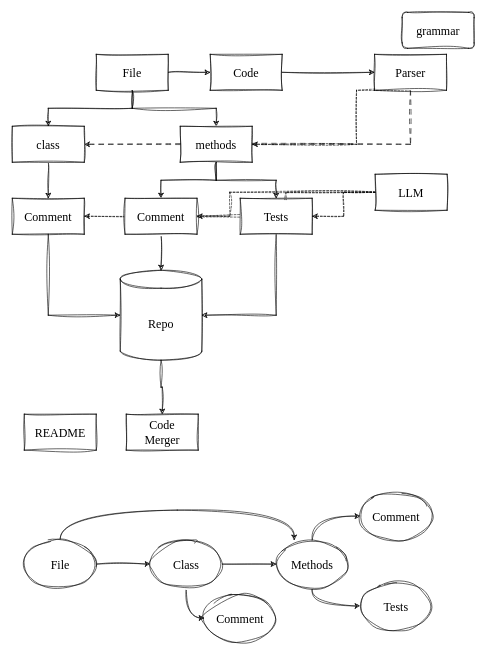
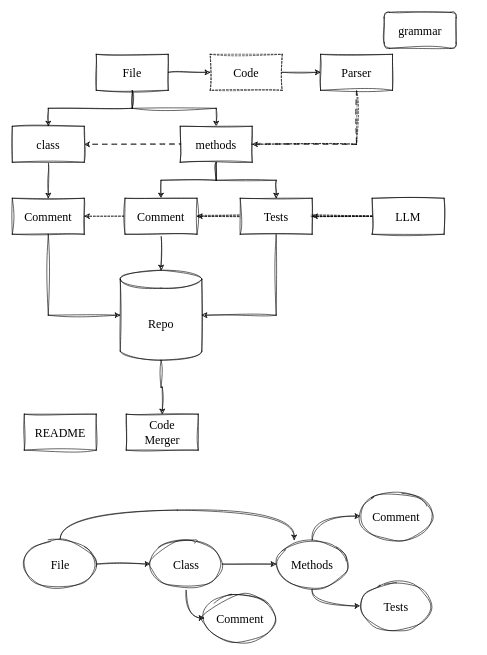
  <mxCell id="0" />
  <mxCell id="1" parent="0" />
  <mxCell id="2" style="edgeStyle=orthogonalEdgeStyle;rounded=0;sketch=1;hachureGap=4;jiggle=2;curveFitting=1;orthogonalLoop=1;jettySize=auto;html=1;fontFamily=Architects Daughter;fontSource=https%3A%2F%2Ffonts.googleapis.com%2Fcss%3Ffamily%3DArchitects%2BDaughter;fontSize=16;exitX=0.5;exitY=1;exitDx=0;exitDy=0;" parent="1" source="21" target="40" edge="1"><mxGeometry relative="1" as="geometry" /></mxCell>
- <mxCell id="3" value="Code" style="rounded=0;whiteSpace=wrap;html=1;sketch=1;hachureGap=4;jiggle=2;curveFitting=1;fontFamily=Architects Daughter;fontSource=https%3A%2F%2Ffonts.googleapis.com%2Fcss%3Ffamily%3DArchitects%2BDaughter;fontSize=20;" parent="1" vertex="1"><mxGeometry x="350" y="90" width="120" height="60" as="geometry" /></mxCell>
+ <mxCell id="3" value="Code" style="rounded=0;whiteSpace=wrap;html=1;sketch=1;hachureGap=4;jiggle=2;curveFitting=1;fontFamily=Architects Daughter;fontSource=https%3A%2F%2Ffonts.googleapis.com%2Fcss%3Ffamily%3DArchitects%2BDaughter;fontSize=20;dashed=1;" parent="1" vertex="1"><mxGeometry x="350" y="90" width="120" height="60" as="geometry" /></mxCell>
  <mxCell id="4" style="edgeStyle=orthogonalEdgeStyle;rounded=0;sketch=1;hachureGap=4;jiggle=2;curveFitting=1;orthogonalLoop=1;jettySize=auto;html=1;entryX=0.5;entryY=0;entryDx=0;entryDy=0;fontFamily=Architects Daughter;fontSource=https%3A%2F%2Ffonts.googleapis.com%2Fcss%3Ffamily%3DArchitects%2BDaughter;fontSize=16;" parent="1" source="40" target="41" edge="1"><mxGeometry relative="1" as="geometry" /></mxCell>
  <mxCell id="5" style="edgeStyle=orthogonalEdgeStyle;rounded=0;sketch=1;hachureGap=4;jiggle=2;curveFitting=1;orthogonalLoop=1;jettySize=auto;html=1;entryX=0.5;entryY=0;entryDx=0;entryDy=0;fontFamily=Architects Daughter;fontSource=https%3A%2F%2Ffonts.googleapis.com%2Fcss%3Ffamily%3DArchitects%2BDaughter;fontSize=16;" parent="1" source="40" target="42" edge="1"><mxGeometry relative="1" as="geometry" /></mxCell>
  <mxCell id="6" style="edgeStyle=orthogonalEdgeStyle;rounded=0;sketch=1;hachureGap=4;jiggle=2;curveFitting=1;orthogonalLoop=1;jettySize=auto;html=1;entryX=0.5;entryY=0;entryDx=0;entryDy=0;entryPerimeter=0;fontFamily=Architects Daughter;fontSource=https%3A%2F%2Ffonts.googleapis.com%2Fcss%3Ffamily%3DArchitects%2BDaughter;fontSize=16;" parent="1" source="41" target="18" edge="1"><mxGeometry relative="1" as="geometry" /></mxCell>
  <mxCell id="7" style="edgeStyle=orthogonalEdgeStyle;rounded=0;sketch=1;hachureGap=4;jiggle=2;curveFitting=1;orthogonalLoop=1;jettySize=auto;html=1;entryX=1;entryY=0.5;entryDx=0;entryDy=0;entryPerimeter=0;fontFamily=Architects Daughter;fontSource=https%3A%2F%2Ffonts.googleapis.com%2Fcss%3Ffamily%3DArchitects%2BDaughter;fontSize=16;exitX=0.5;exitY=1;exitDx=0;exitDy=0;" parent="1" source="42" target="18" edge="1"><mxGeometry relative="1" as="geometry" /></mxCell>
  <mxCell id="8" value="" style="edgeStyle=orthogonalEdgeStyle;rounded=0;sketch=1;hachureGap=4;jiggle=2;curveFitting=1;orthogonalLoop=1;jettySize=auto;html=1;fontFamily=Architects Daughter;fontSource=https%3A%2F%2Ffonts.googleapis.com%2Fcss%3Ffamily%3DArchitects%2BDaughter;fontSize=16;" parent="1" source="3" target="12" edge="1"><mxGeometry relative="1" as="geometry"><mxPoint x="280" y="120" as="sourcePoint" /><mxPoint x="600" y="120" as="targetPoint" /></mxGeometry></mxCell>
  <mxCell id="9" style="edgeStyle=orthogonalEdgeStyle;rounded=0;sketch=1;hachureGap=4;jiggle=2;curveFitting=1;orthogonalLoop=1;jettySize=auto;html=1;fontFamily=Architects Daughter;fontSource=https%3A%2F%2Ffonts.googleapis.com%2Fcss%3Ffamily%3DArchitects%2BDaughter;fontSize=16;exitX=0.5;exitY=1;exitDx=0;exitDy=0;" parent="1" source="21" target="14" edge="1"><mxGeometry relative="1" as="geometry" /></mxCell>
  <mxCell id="10" style="edgeStyle=orthogonalEdgeStyle;rounded=0;sketch=1;hachureGap=4;jiggle=2;curveFitting=1;orthogonalLoop=1;jettySize=auto;html=1;entryX=1;entryY=0.5;entryDx=0;entryDy=0;fontFamily=Architects Daughter;fontSource=https%3A%2F%2Ffonts.googleapis.com%2Fcss%3Ffamily%3DArchitects%2BDaughter;fontSize=16;dashed=1;exitX=0.5;exitY=1;exitDx=0;exitDy=0;" edge="1" parent="1" source="12" target="40"><mxGeometry relative="1" as="geometry"><Array as="points"><mxPoint x="594" y="240" /></Array></mxGeometry></mxCell>
  <mxCell id="11" style="edgeStyle=orthogonalEdgeStyle;rounded=0;sketch=1;hachureGap=4;jiggle=2;curveFitting=1;orthogonalLoop=1;jettySize=auto;html=1;entryX=1;entryY=0.5;entryDx=0;entryDy=0;fontFamily=Architects Daughter;fontSource=https%3A%2F%2Ffonts.googleapis.com%2Fcss%3Ffamily%3DArchitects%2BDaughter;fontSize=16;exitX=0.5;exitY=1;exitDx=0;exitDy=0;dashed=1;dashPattern=8 8;" edge="1" parent="1" source="12" target="14"><mxGeometry relative="1" as="geometry" /></mxCell>
- <mxCell id="12" value="Parser" style="rounded=0;whiteSpace=wrap;html=1;sketch=1;hachureGap=4;jiggle=2;curveFitting=1;fontFamily=Architects Daughter;fontSource=https%3A%2F%2Ffonts.googleapis.com%2Fcss%3Ffamily%3DArchitects%2BDaughter;fontSize=20;" parent="1" vertex="1"><mxGeometry x="624" y="90" width="120" height="60" as="geometry" /></mxCell>
+ <mxCell id="12" value="Parser" style="rounded=0;whiteSpace=wrap;html=1;sketch=1;hachureGap=4;jiggle=2;curveFitting=1;fontFamily=Architects Daughter;fontSource=https%3A%2F%2Ffonts.googleapis.com%2Fcss%3Ffamily%3DArchitects%2BDaughter;fontSize=20;" parent="1" vertex="1"><mxGeometry x="534" y="90" width="120" height="60" as="geometry" /></mxCell>
  <mxCell id="13" style="edgeStyle=orthogonalEdgeStyle;rounded=0;sketch=1;hachureGap=4;jiggle=2;curveFitting=1;orthogonalLoop=1;jettySize=auto;html=1;fontFamily=Architects Daughter;fontSource=https%3A%2F%2Ffonts.googleapis.com%2Fcss%3Ffamily%3DArchitects%2BDaughter;fontSize=16;" parent="1" source="14" target="16" edge="1"><mxGeometry relative="1" as="geometry" /></mxCell>
  <mxCell id="14" value="class" style="rounded=0;whiteSpace=wrap;html=1;sketch=1;hachureGap=4;jiggle=2;curveFitting=1;fontFamily=Architects Daughter;fontSource=https%3A%2F%2Ffonts.googleapis.com%2Fcss%3Ffamily%3DArchitects%2BDaughter;fontSize=20;" parent="1" vertex="1"><mxGeometry x="20" y="210" width="120" height="60" as="geometry" /></mxCell>
  <mxCell id="15" style="edgeStyle=orthogonalEdgeStyle;rounded=0;sketch=1;hachureGap=4;jiggle=2;curveFitting=1;orthogonalLoop=1;jettySize=auto;html=1;entryX=0;entryY=0.5;entryDx=0;entryDy=0;entryPerimeter=0;fontFamily=Architects Daughter;fontSource=https%3A%2F%2Ffonts.googleapis.com%2Fcss%3Ffamily%3DArchitects%2BDaughter;fontSize=16;exitX=0.5;exitY=1;exitDx=0;exitDy=0;" parent="1" source="16" target="18" edge="1"><mxGeometry relative="1" as="geometry" /></mxCell>
  <mxCell id="16" value="Comment" style="rounded=0;whiteSpace=wrap;html=1;sketch=1;hachureGap=4;jiggle=2;curveFitting=1;fontFamily=Architects Daughter;fontSource=https%3A%2F%2Ffonts.googleapis.com%2Fcss%3Ffamily%3DArchitects%2BDaughter;fontSize=20;" parent="1" vertex="1"><mxGeometry x="20" y="330" width="120" height="60" as="geometry" /></mxCell>
  <mxCell id="17" style="edgeStyle=orthogonalEdgeStyle;rounded=0;sketch=1;hachureGap=4;jiggle=2;curveFitting=1;orthogonalLoop=1;jettySize=auto;html=1;fontFamily=Architects Daughter;fontSource=https%3A%2F%2Ffonts.googleapis.com%2Fcss%3Ffamily%3DArchitects%2BDaughter;fontSize=16;exitX=0.5;exitY=1;exitDx=0;exitDy=0;exitPerimeter=0;" parent="1" source="18" target="19" edge="1"><mxGeometry relative="1" as="geometry" /></mxCell>
  <mxCell id="18" value="Repo" style="shape=cylinder3;whiteSpace=wrap;html=1;boundedLbl=1;backgroundOutline=1;size=15;sketch=1;hachureGap=4;jiggle=2;curveFitting=1;fontFamily=Architects Daughter;fontSource=https%3A%2F%2Ffonts.googleapis.com%2Fcss%3Ffamily%3DArchitects%2BDaughter;fontSize=20;" parent="1" vertex="1"><mxGeometry x="200" y="450" width="136" height="150" as="geometry" /></mxCell>
  <mxCell id="19" value="Code&lt;br&gt;Merger" style="rounded=0;whiteSpace=wrap;html=1;sketch=1;hachureGap=4;jiggle=2;curveFitting=1;fontFamily=Architects Daughter;fontSource=https%3A%2F%2Ffonts.googleapis.com%2Fcss%3Ffamily%3DArchitects%2BDaughter;fontSize=20;" parent="1" vertex="1"><mxGeometry x="210" y="690" width="120" height="60" as="geometry" /></mxCell>
  <mxCell id="20" style="edgeStyle=orthogonalEdgeStyle;rounded=0;sketch=1;hachureGap=4;jiggle=2;curveFitting=1;orthogonalLoop=1;jettySize=auto;html=1;entryX=0;entryY=0.5;entryDx=0;entryDy=0;fontFamily=Architects Daughter;fontSource=https%3A%2F%2Ffonts.googleapis.com%2Fcss%3Ffamily%3DArchitects%2BDaughter;fontSize=16;" parent="1" source="21" target="3" edge="1"><mxGeometry relative="1" as="geometry" /></mxCell>
  <mxCell id="21" value="File" style="rounded=0;whiteSpace=wrap;html=1;sketch=1;hachureGap=4;jiggle=2;curveFitting=1;fontFamily=Architects Daughter;fontSource=https%3A%2F%2Ffonts.googleapis.com%2Fcss%3Ffamily%3DArchitects%2BDaughter;fontSize=20;" parent="1" vertex="1"><mxGeometry x="160" y="90" width="120" height="60" as="geometry" /></mxCell>
  <mxCell id="22" value="README" style="rounded=0;whiteSpace=wrap;html=1;sketch=1;hachureGap=4;jiggle=2;curveFitting=1;fontFamily=Architects Daughter;fontSource=https%3A%2F%2Ffonts.googleapis.com%2Fcss%3Ffamily%3DArchitects%2BDaughter;fontSize=20;" parent="1" vertex="1"><mxGeometry x="40" y="690" width="120" height="60" as="geometry" /></mxCell>
  <mxCell id="23" style="edgeStyle=orthogonalEdgeStyle;rounded=0;sketch=1;hachureGap=4;jiggle=2;curveFitting=1;orthogonalLoop=1;jettySize=auto;html=1;entryX=0;entryY=0.5;entryDx=0;entryDy=0;fontFamily=Architects Daughter;fontSource=https%3A%2F%2Ffonts.googleapis.com%2Fcss%3Ffamily%3DArchitects%2BDaughter;fontSize=16;" parent="1" source="25" target="28" edge="1"><mxGeometry relative="1" as="geometry" /></mxCell>
  <mxCell id="24" style="edgeStyle=orthogonalEdgeStyle;rounded=0;sketch=1;hachureGap=4;jiggle=2;curveFitting=1;orthogonalLoop=1;jettySize=auto;html=1;entryX=0.25;entryY=0;entryDx=0;entryDy=0;entryPerimeter=0;fontFamily=Architects Daughter;fontSource=https%3A%2F%2Ffonts.googleapis.com%2Fcss%3Ffamily%3DArchitects%2BDaughter;fontSize=16;curved=1;exitX=0.5;exitY=0;exitDx=0;exitDy=0;" edge="1" parent="1" source="25" target="31"><mxGeometry relative="1" as="geometry"><Array as="points"><mxPoint x="100" y="850" /><mxPoint x="490" y="850" /></Array></mxGeometry></mxCell>
  <mxCell id="25" value="File" style="ellipse;whiteSpace=wrap;html=1;sketch=1;hachureGap=4;jiggle=2;curveFitting=1;fontFamily=Architects Daughter;fontSource=https%3A%2F%2Ffonts.googleapis.com%2Fcss%3Ffamily%3DArchitects%2BDaughter;fontSize=20;" parent="1" vertex="1"><mxGeometry x="40" y="900" width="120" height="80" as="geometry" /></mxCell>
  <mxCell id="26" style="edgeStyle=orthogonalEdgeStyle;rounded=0;sketch=1;hachureGap=4;jiggle=2;curveFitting=1;orthogonalLoop=1;jettySize=auto;html=1;exitX=0.5;exitY=1;exitDx=0;exitDy=0;entryX=0;entryY=0.5;entryDx=0;entryDy=0;fontFamily=Architects Daughter;fontSource=https%3A%2F%2Ffonts.googleapis.com%2Fcss%3Ffamily%3DArchitects%2BDaughter;fontSize=16;curved=1;" parent="1" source="28" target="34" edge="1"><mxGeometry relative="1" as="geometry" /></mxCell>
  <mxCell id="27" style="edgeStyle=orthogonalEdgeStyle;rounded=0;sketch=1;hachureGap=4;jiggle=2;curveFitting=1;orthogonalLoop=1;jettySize=auto;html=1;fontFamily=Architects Daughter;fontSource=https%3A%2F%2Ffonts.googleapis.com%2Fcss%3Ffamily%3DArchitects%2BDaughter;fontSize=16;" parent="1" source="28" target="31" edge="1"><mxGeometry relative="1" as="geometry" /></mxCell>
  <mxCell id="28" value="Class" style="ellipse;whiteSpace=wrap;html=1;sketch=1;hachureGap=4;jiggle=2;curveFitting=1;fontFamily=Architects Daughter;fontSource=https%3A%2F%2Ffonts.googleapis.com%2Fcss%3Ffamily%3DArchitects%2BDaughter;fontSize=20;" parent="1" vertex="1"><mxGeometry x="250" y="900" width="120" height="80" as="geometry" /></mxCell>
  <mxCell id="29" style="edgeStyle=orthogonalEdgeStyle;rounded=0;sketch=1;hachureGap=4;jiggle=2;curveFitting=1;orthogonalLoop=1;jettySize=auto;html=1;exitX=0.5;exitY=0;exitDx=0;exitDy=0;fontFamily=Architects Daughter;fontSource=https%3A%2F%2Ffonts.googleapis.com%2Fcss%3Ffamily%3DArchitects%2BDaughter;fontSize=16;curved=1;" parent="1" source="31" target="32" edge="1"><mxGeometry relative="1" as="geometry" /></mxCell>
  <mxCell id="30" style="edgeStyle=orthogonalEdgeStyle;rounded=0;sketch=1;hachureGap=4;jiggle=2;curveFitting=1;orthogonalLoop=1;jettySize=auto;html=1;exitX=0.5;exitY=1;exitDx=0;exitDy=0;fontFamily=Architects Daughter;fontSource=https%3A%2F%2Ffonts.googleapis.com%2Fcss%3Ffamily%3DArchitects%2BDaughter;fontSize=16;curved=1;" parent="1" source="31" target="33" edge="1"><mxGeometry relative="1" as="geometry" /></mxCell>
  <mxCell id="31" value="Methods" style="ellipse;whiteSpace=wrap;html=1;sketch=1;hachureGap=4;jiggle=2;curveFitting=1;fontFamily=Architects Daughter;fontSource=https%3A%2F%2Ffonts.googleapis.com%2Fcss%3Ffamily%3DArchitects%2BDaughter;fontSize=20;" parent="1" vertex="1"><mxGeometry x="460" y="900" width="120" height="80" as="geometry" /></mxCell>
  <mxCell id="32" value="Comment" style="ellipse;whiteSpace=wrap;html=1;sketch=1;hachureGap=4;jiggle=2;curveFitting=1;fontFamily=Architects Daughter;fontSource=https%3A%2F%2Ffonts.googleapis.com%2Fcss%3Ffamily%3DArchitects%2BDaughter;fontSize=20;" parent="1" vertex="1"><mxGeometry x="600" y="820" width="120" height="80" as="geometry" /></mxCell>
  <mxCell id="33" value="Tests" style="ellipse;whiteSpace=wrap;html=1;sketch=1;hachureGap=4;jiggle=2;curveFitting=1;fontFamily=Architects Daughter;fontSource=https%3A%2F%2Ffonts.googleapis.com%2Fcss%3Ffamily%3DArchitects%2BDaughter;fontSize=20;" parent="1" vertex="1"><mxGeometry x="600" y="970" width="120" height="80" as="geometry" /></mxCell>
  <mxCell id="34" value="Comment" style="ellipse;whiteSpace=wrap;html=1;sketch=1;hachureGap=4;jiggle=2;curveFitting=1;fontFamily=Architects Daughter;fontSource=https%3A%2F%2Ffonts.googleapis.com%2Fcss%3Ffamily%3DArchitects%2BDaughter;fontSize=20;" parent="1" vertex="1"><mxGeometry x="340" y="990" width="120" height="80" as="geometry" /></mxCell>
- <mxCell id="35" value="grammar" style="rounded=1;whiteSpace=wrap;html=1;sketch=1;hachureGap=4;jiggle=2;curveFitting=1;fontFamily=Architects Daughter;fontSource=https%3A%2F%2Ffonts.googleapis.com%2Fcss%3Ffamily%3DArchitects%2BDaughter;fontSize=20;" parent="1" vertex="1"><mxGeometry x="670" y="20" width="120" height="60" as="geometry" /></mxCell>
+ <mxCell id="35" value="grammar" style="rounded=1;whiteSpace=wrap;html=1;sketch=1;hachureGap=4;jiggle=2;curveFitting=1;fontFamily=Architects Daughter;fontSource=https%3A%2F%2Ffonts.googleapis.com%2Fcss%3Ffamily%3DArchitects%2BDaughter;fontSize=20;" parent="1" vertex="1"><mxGeometry x="640" y="20" width="120" height="60" as="geometry" /></mxCell>
  <mxCell id="36" style="edgeStyle=orthogonalEdgeStyle;rounded=0;sketch=1;hachureGap=4;jiggle=2;curveFitting=1;orthogonalLoop=1;jettySize=auto;html=1;entryX=1;entryY=0.5;entryDx=0;entryDy=0;fontFamily=Architects Daughter;fontSource=https%3A%2F%2Ffonts.googleapis.com%2Fcss%3Ffamily%3DArchitects%2BDaughter;fontSize=16;dashed=1;" edge="1" parent="1" source="39" target="42"><mxGeometry relative="1" as="geometry" /></mxCell>
  <mxCell id="37" style="edgeStyle=orthogonalEdgeStyle;rounded=0;sketch=1;hachureGap=4;jiggle=2;curveFitting=1;orthogonalLoop=1;jettySize=auto;html=1;fontFamily=Architects Daughter;fontSource=https%3A%2F%2Ffonts.googleapis.com%2Fcss%3Ffamily%3DArchitects%2BDaughter;fontSize=16;dashed=1;" edge="1" parent="1" source="39" target="41"><mxGeometry relative="1" as="geometry" /></mxCell>
  <mxCell id="38" style="edgeStyle=orthogonalEdgeStyle;rounded=0;sketch=1;hachureGap=4;jiggle=2;curveFitting=1;orthogonalLoop=1;jettySize=auto;html=1;entryX=1;entryY=0.5;entryDx=0;entryDy=0;fontFamily=Architects Daughter;fontSource=https%3A%2F%2Ffonts.googleapis.com%2Fcss%3Ffamily%3DArchitects%2BDaughter;fontSize=16;dashed=1;" edge="1" parent="1" source="39" target="16"><mxGeometry relative="1" as="geometry" /></mxCell>
- <mxCell id="39" value="LLM" style="rounded=0;whiteSpace=wrap;html=1;sketch=1;hachureGap=4;jiggle=2;curveFitting=1;fontFamily=Architects Daughter;fontSource=https%3A%2F%2Ffonts.googleapis.com%2Fcss%3Ffamily%3DArchitects%2BDaughter;fontSize=20;" vertex="1" parent="1"><mxGeometry x="625" y="290" width="120" height="60" as="geometry" /></mxCell>
+ <mxCell id="39" value="LLM" style="rounded=0;whiteSpace=wrap;html=1;sketch=1;hachureGap=4;jiggle=2;curveFitting=1;fontFamily=Architects Daughter;fontSource=https%3A%2F%2Ffonts.googleapis.com%2Fcss%3Ffamily%3DArchitects%2BDaughter;fontSize=20;" vertex="1" parent="1"><mxGeometry x="620" y="330" width="120" height="60" as="geometry" /></mxCell>
  <mxCell id="40" value="methods" style="rounded=0;whiteSpace=wrap;html=1;sketch=1;hachureGap=4;jiggle=2;curveFitting=1;fontFamily=Architects Daughter;fontSource=https%3A%2F%2Ffonts.googleapis.com%2Fcss%3Ffamily%3DArchitects%2BDaughter;fontSize=20;" parent="1" vertex="1"><mxGeometry x="300" y="210" width="120" height="60" as="geometry" /></mxCell>
  <mxCell id="41" value="Comment" style="rounded=0;whiteSpace=wrap;html=1;sketch=1;hachureGap=4;jiggle=2;curveFitting=1;fontFamily=Architects Daughter;fontSource=https%3A%2F%2Ffonts.googleapis.com%2Fcss%3Ffamily%3DArchitects%2BDaughter;fontSize=20;" parent="1" vertex="1"><mxGeometry x="208" y="330" width="120" height="60" as="geometry" /></mxCell>
  <mxCell id="42" value="Tests" style="rounded=0;whiteSpace=wrap;html=1;sketch=1;hachureGap=4;jiggle=2;curveFitting=1;fontFamily=Architects Daughter;fontSource=https%3A%2F%2Ffonts.googleapis.com%2Fcss%3Ffamily%3DArchitects%2BDaughter;fontSize=20;" parent="1" vertex="1"><mxGeometry x="400" y="330" width="120" height="60" as="geometry" /></mxCell>
